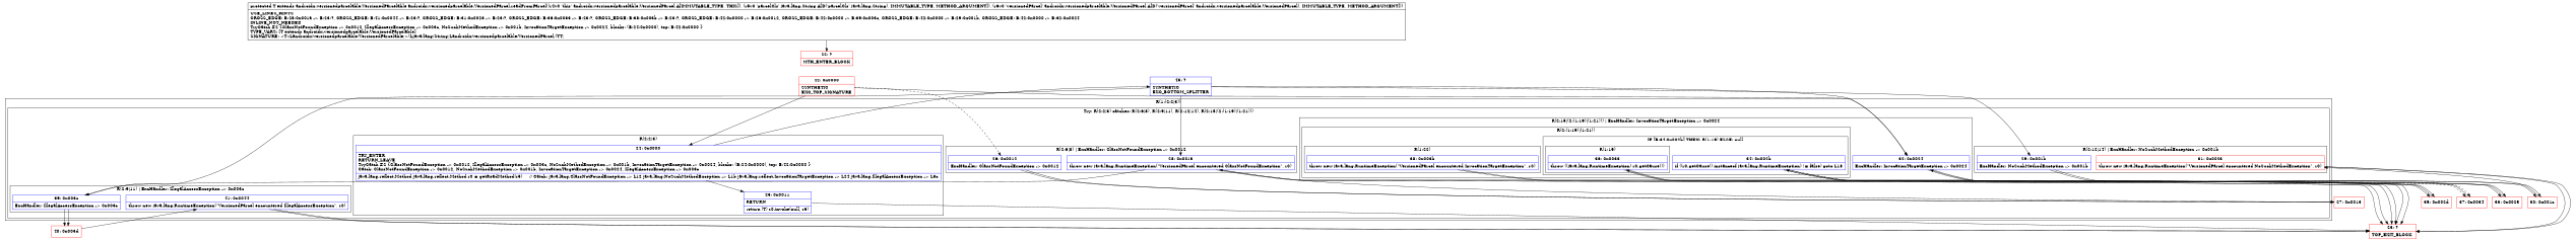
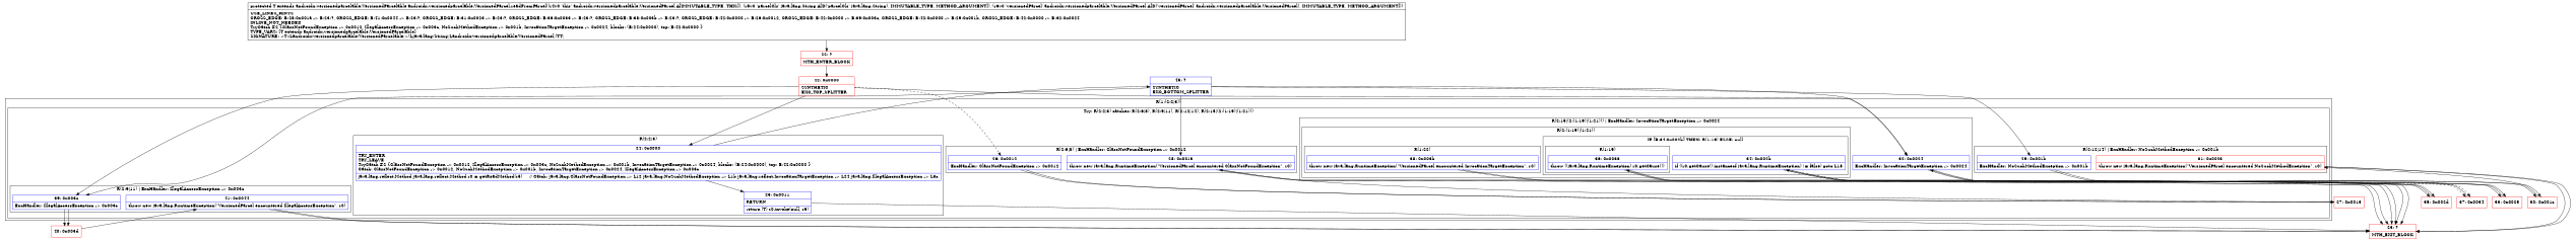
  digraph {
    node [color=blue shape=record]
-   n1 [label="{24\:\ 0x0000|TRY_ENTER\lRETURN_LEAVE\lTryCatch #2 \{ClassNotFoundException \-\> 0x0012, IllegalAccessException \-\> 0x003c, NoSuchMethodException \-\> 0x001b, InvocationTargetException \-\> 0x0024, blocks: (B:24:0x0000), top: B:42:0x0000 \}\lCatch: ClassNotFoundException \-\> 0x0012, NoSuchMethodException \-\> 0x001b, InvocationTargetException \-\> 0x0024, IllegalAccessException \-\> 0x003c\l|java.lang.reflect.Method java.lang.reflect.Method r0 = getReadMethod(r5)     \/\/ Catch: java.lang.ClassNotFoundException \-\> L12 java.lang.NoSuchMethodException \-\> L1b java.lang.reflect.InvocationTargetException \-\> L24 java.lang.IllegalAccessException \-\> L3c\l}"]
+   n1 [label="{24\:\ 0x0000|TRY_ENTER\lTRY_LEAVE\lTryCatch #2 \{ClassNotFoundException \-\> 0x0012, IllegalAccessException \-\> 0x003c, NoSuchMethodException \-\> 0x001b, InvocationTargetException \-\> 0x0024, blocks: (B:24:0x0000), top: B:42:0x0000 \}\lCatch: ClassNotFoundException \-\> 0x0012, NoSuchMethodException \-\> 0x001b, InvocationTargetException \-\> 0x0024, IllegalAccessException \-\> 0x003c\l|java.lang.reflect.Method java.lang.reflect.Method r0 = getReadMethod(r5)     \/\/ Catch: java.lang.ClassNotFoundException \-\> L12 java.lang.NoSuchMethodException \-\> L1b java.lang.reflect.InvocationTargetException \-\> L24 java.lang.IllegalAccessException \-\> L3c\l}"]
    n2 [label="{25\:\ 0x0011|RETURN\l|return (T) r0.invoke(null, r6)\l}"]
    n3 [label="{26\:\ 0x0012|ExcHandler: ClassNotFoundException \-\> 0x0012\l}"]
    n4 [label="{28\:\ 0x001a|throw new java.lang.RuntimeException(\"VersionedParcel encountered ClassNotFoundException\", r0)\l}"]
    n5 [label="{39\:\ 0x003c|ExcHandler: IllegalAccessException \-\> 0x003c\l}"]
    n6 [label="{41\:\ 0x0044|throw new java.lang.RuntimeException(\"VersionedParcel encountered IllegalAccessException\", r0)\l}"]
    n7 [label="{29\:\ 0x001b|ExcHandler: NoSuchMethodException \-\> 0x001b\l}"]
    n8 [color=red label="{31\:\ 0x0023|throw new java.lang.RuntimeException(\"VersionedParcel encountered NoSuchMethodException\", r0)\l}"]
    n9 [label="{36\:\ 0x0033|throw ((java.lang.RuntimeException) r0.getCause())\l}"]
    n10 [label="{34\:\ 0x002b|if ((r0.getCause() instanceof java.lang.RuntimeException) != false) goto L18\l}"]
    n11 [label="{38\:\ 0x003b|throw new java.lang.RuntimeException(\"VersionedParcel encountered InvocationTargetException\", r0)\l}"]
    n12 [label="{32\:\ 0x0024|ExcHandler: InvocationTargetException \-\> 0x0024\l}"]
    n13 [label="{43\:\ ?|SYNTHETIC\lEXC_BOTTOM_SPLITTER\l}"]
-   n14 [color=red label="{23\:\ ?|TOP_EXIT_BLOCK\l}"]
+   n14 [color=red label="{23\:\ ?|MTH_EXIT_BLOCK\l}"]
    n15 [color=red label="{27\:\ 0x0013}"]
    n16 [color=red label="{40\:\ 0x003d}"]
    n17 [color=red label="{30\:\ 0x001c}"]
    n18 [color=red label="{35\:\ 0x002d}"]
    n19 [color=red label="{37\:\ 0x0034}"]
    n20 [color=red label="{33\:\ 0x0025}"]
    n21 [color=red label="{22\:\ ?|MTH_ENTER_BLOCK\l}"]
-   n22 [color=red label="{42\:\ 0x0000|SYNTHETIC\lEXC_TOP_SIGNATURE\l}"]
+   n22 [color=red label="{42\:\ 0x0000|SYNTHETIC\lEXC_TOP_SPLITTER\l}"]
    n23 [label="{protected T extends androidx.versionedparcelable.VersionedParcelable androidx.versionedparcelable.VersionedParcel.readFromParcel((r4v0 'this' androidx.versionedparcelable.VersionedParcel A[IMMUTABLE_TYPE, THIS]), (r5v0 'parcelCls' java.lang.String A[D('parcelCls' java.lang.String), IMMUTABLE_TYPE, METHOD_ARGUMENT]), (r6v0 'versionedParcel' androidx.versionedparcelable.VersionedParcel A[D('versionedParcel' androidx.versionedparcelable.VersionedParcel), IMMUTABLE_TYPE, METHOD_ARGUMENT]))  | USE_LINES_HINTS\lCROSS_EDGE: B:28:0x001a \-\> B:23:?, CROSS_EDGE: B:41:0x0044 \-\> B:23:?, CROSS_EDGE: B:31:0x0023 \-\> B:23:?, CROSS_EDGE: B:36:0x0033 \-\> B:23:?, CROSS_EDGE: B:38:0x003b \-\> B:23:?, CROSS_EDGE: B:42:0x0000 \-\> B:26:0x0012, CROSS_EDGE: B:42:0x0000 \-\> B:39:0x003c, CROSS_EDGE: B:42:0x0000 \-\> B:29:0x001b, CROSS_EDGE: B:42:0x0000 \-\> B:32:0x0024\lINLINE_NOT_NEEDED\lTryCatch #2 \{ClassNotFoundException \-\> 0x0012, IllegalAccessException \-\> 0x003c, NoSuchMethodException \-\> 0x001b, InvocationTargetException \-\> 0x0024, blocks: (B:24:0x0000), top: B:42:0x0000 \}\lTYPE_VARS: [T extends androidx.versionedparcelable.VersionedParcelable]\lSIGNATURE: \<T::Landroidx\/versionedparcelable\/VersionedParcelable;\>(Ljava\/lang\/String;Landroidx\/versionedparcelable\/VersionedParcel;)TT;\l}" color=""]
    subgraph cluster_1 {
      label="R(1:(2:2|3))"
      subgraph cluster_2 {
        label="Try: R(2:2|3) catches: R(2:6|8), R(2:9|11), R(2:12|14), R(2:15|(2:(1:19)|(1:21)))"
        subgraph cluster_3 {
          label="R(2:2|3)"
          n1
          n2
        }
        subgraph cluster_4 {
          label="R(2:6|8) | ExcHandler: ClassNotFoundException \-\> 0x0012\l"
          n3
          n4
        }
        subgraph cluster_5 {
          label="R(2:9|11) | ExcHandler: IllegalAccessException \-\> 0x003c\l"
          n5
          n6
        }
        subgraph cluster_6 {
          label="R(2:12|14) | ExcHandler: NoSuchMethodException \-\> 0x001b\l"
          n7
          n8
        }
        subgraph cluster_7 {
          label="R(2:15|(2:(1:19)|(1:21))) | ExcHandler: InvocationTargetException \-\> 0x0024\l"
          n12
          subgraph cluster_8 {
            label="R(2:(1:19)|(1:21))"
            subgraph cluster_9 {
              label="IF [B:34:0x002b] THEN: R(1:19) ELSE: null"
              n10
              subgraph cluster_10 {
                label="R(1:19)"
                n9
              }
            }
            subgraph cluster_11 {
              label="R(1:22)"
              n11
            }
          }
        }
      }
    }
    subgraph cluster_12 {
      label="R(2:6|8) | ExcHandler: ClassNotFoundException \-\> 0x0012\l"
    }
    subgraph cluster_13 {
      label="R(2:9|11) | ExcHandler: IllegalAccessException \-\> 0x003c\l"
    }
    subgraph cluster_14 {
      label="R(2:12|14) | ExcHandler: NoSuchMethodException \-\> 0x001b\l"
    }
    subgraph cluster_15 {
      label="R(2:15|(2:(1:19)|(1:21))) | ExcHandler: InvocationTargetException \-\> 0x0024\l"
      subgraph cluster_16 {
        label="R(2:(1:19)|(1:21))"
        subgraph cluster_17 {
          label="IF [B:34:0x002b] THEN: R(1:19) ELSE: null"
          subgraph cluster_18 {
            label="R(1:19)"
          }
        }
        subgraph cluster_19 {
          label="R(1:21)"
        }
      }
    }
    n1 -> n2
    n1 -> n13
    n2 -> n14
    n3 -> n15
    n3 -> n15
    n4 -> n14
    n4 -> n14
    n5 -> n16
    n5 -> n16
    n6 -> n14
    n6 -> n14
    n7 -> n17
    n7 -> n17
    n8 -> n14
    n8 -> n14
    n9 -> n14
    n9 -> n14
    n10 -> n18
    n10 -> n18
    n10 -> n19 [style=dashed]
    n10 -> n19 [style=dashed]
    n11 -> n14
    n11 -> n14
    n12 -> n20
    n12 -> n20
    n13 -> n4
    n13 -> n5
    n13 -> n7
    n13 -> n12
    n15 -> n4
    n16 -> n6
    n17 -> n8
    n18 -> n9
    n19 -> n12
    n20 -> n10
+   n21 -> n22
    n22 -> n1
    n22 -> n3 [style=dashed]
-   n4 -> n5
+   n22 -> n5
    n22 -> n12
    n23 -> n21
  }
